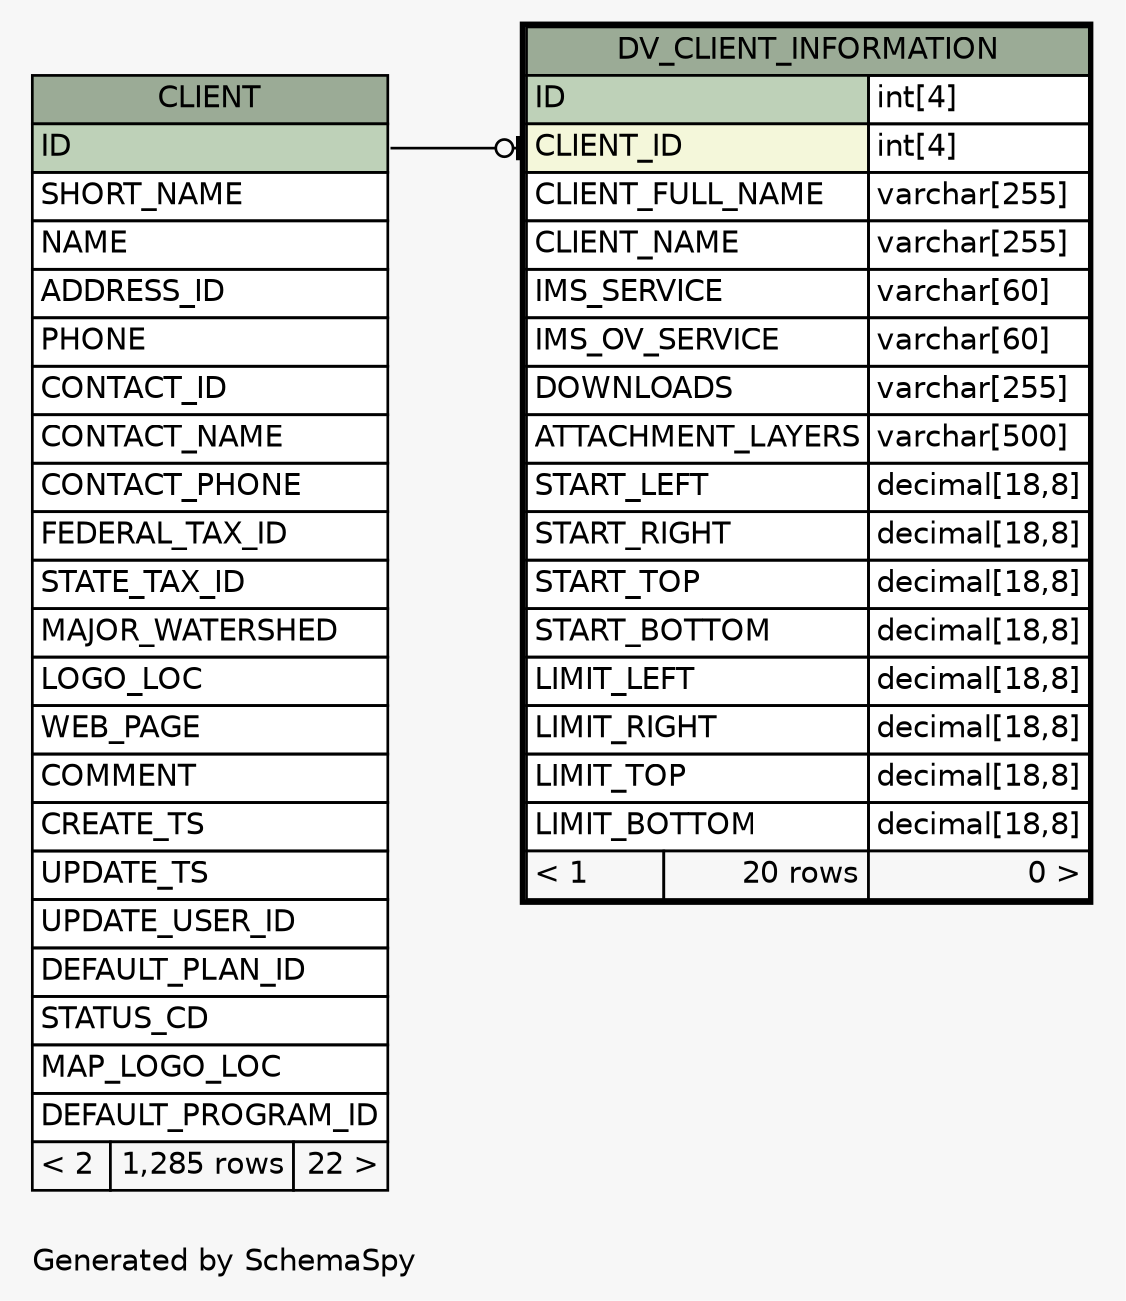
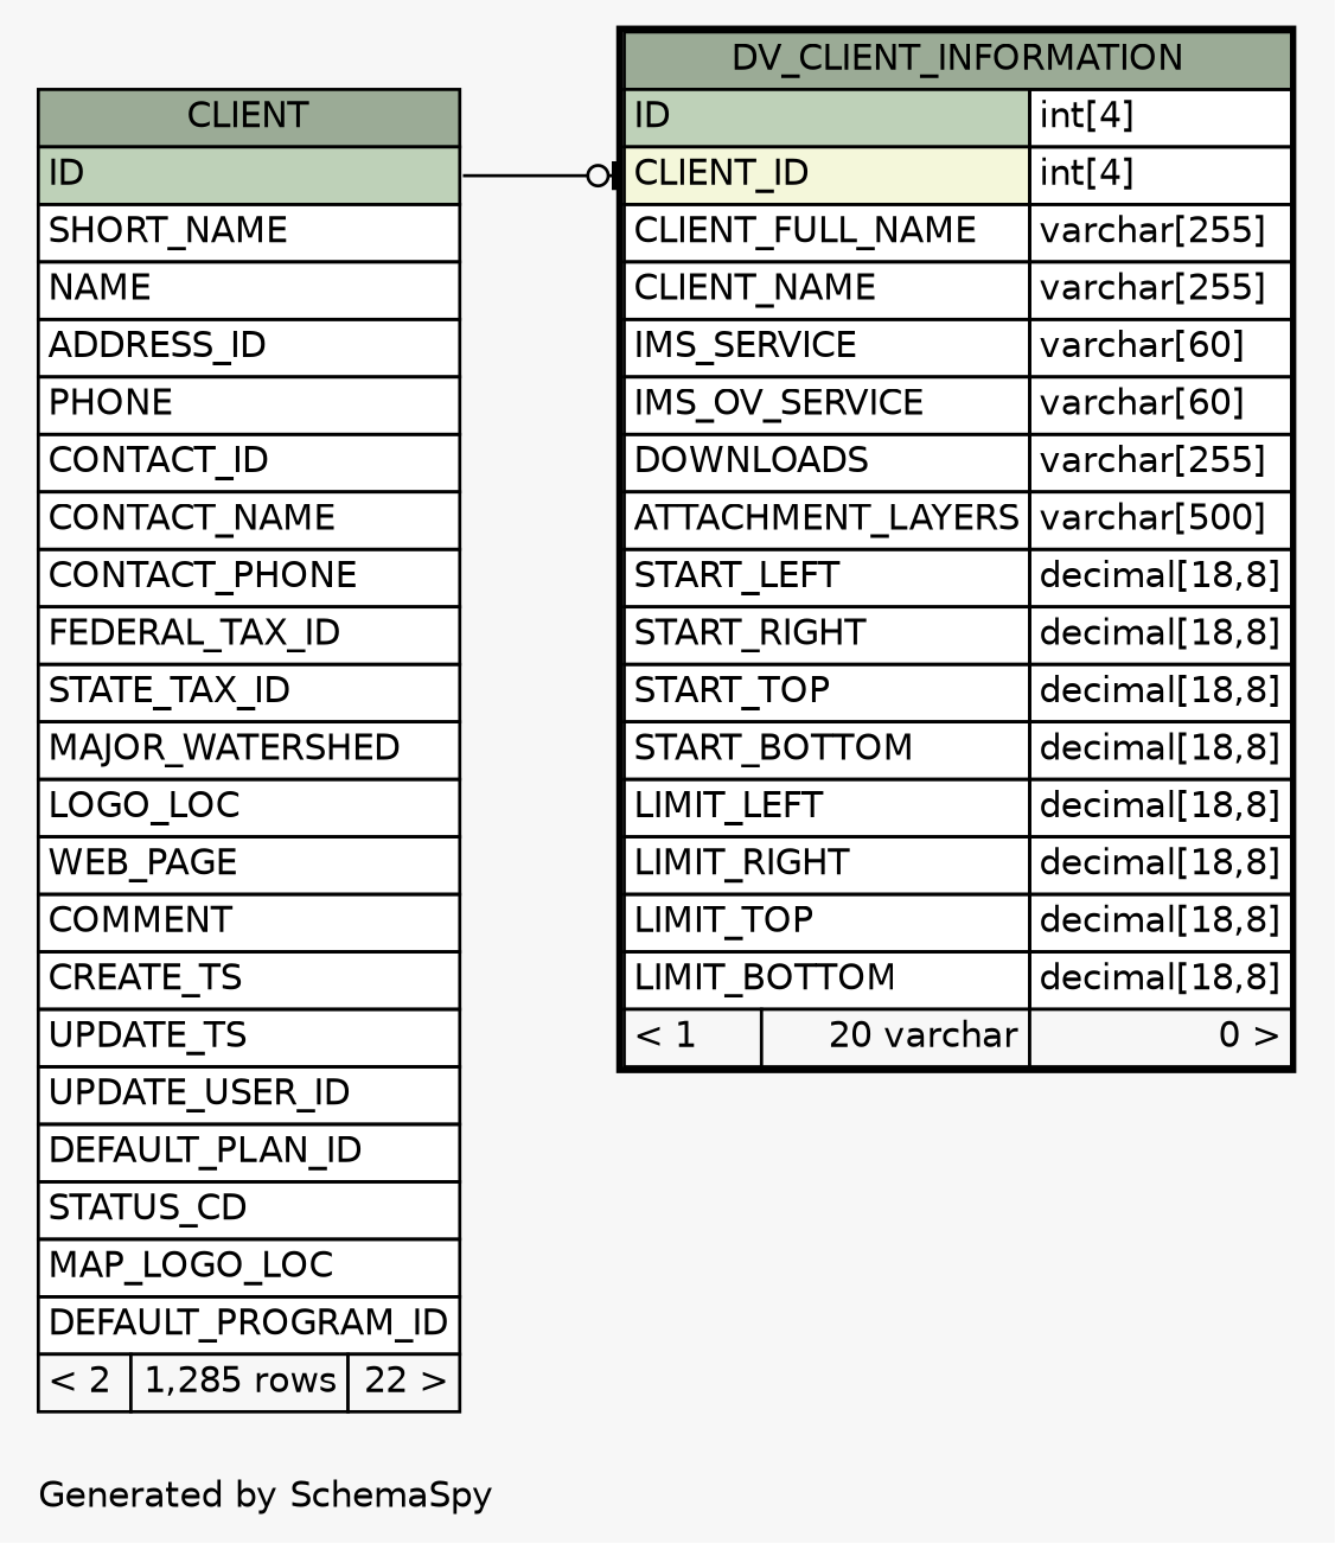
  digraph {
    bgcolor="#f7f7f7"
    fontname=Helvetica
    fontsize=11
    label="\nGenerated by SchemaSpy"
    labeljust=l
    nodesep=0.18
    rankdir=RL
    ranksep=0.46
    node [fontname=Helvetica fontsize=11 shape=plaintext]
-   n1 [label=<     <TABLE BORDER="2" CELLBORDER="1" CELLSPACING="0" BGCOLOR="#ffffff">       <TR><TD COLSPAN="3" BGCOLOR="#9bab96" ALIGN="CENTER">DV_CLIENT_INFORMATION</TD></TR>       <TR><TD PORT="ID" COLSPAN="2" BGCOLOR="#bed1b8" ALIGN="LEFT">ID</TD><TD PORT="ID.type" ALIGN="LEFT">int[4]</TD></TR>       <TR><TD PORT="CLIENT_ID" COLSPAN="2" BGCOLOR="#f4f7da" ALIGN="LEFT">CLIENT_ID</TD><TD PORT="CLIENT_ID.type" ALIGN="LEFT">int[4]</TD></TR>       <TR><TD PORT="CLIENT_FULL_NAME" COLSPAN="2" ALIGN="LEFT">CLIENT_FULL_NAME</TD><TD PORT="CLIENT_FULL_NAME.type" ALIGN="LEFT">varchar[255]</TD></TR>       <TR><TD PORT="CLIENT_NAME" COLSPAN="2" ALIGN="LEFT">CLIENT_NAME</TD><TD PORT="CLIENT_NAME.type" ALIGN="LEFT">varchar[255]</TD></TR>       <TR><TD PORT="IMS_SERVICE" COLSPAN="2" ALIGN="LEFT">IMS_SERVICE</TD><TD PORT="IMS_SERVICE.type" ALIGN="LEFT">varchar[60]</TD></TR>       <TR><TD PORT="IMS_OV_SERVICE" COLSPAN="2" ALIGN="LEFT">IMS_OV_SERVICE</TD><TD PORT="IMS_OV_SERVICE.type" ALIGN="LEFT">varchar[60]</TD></TR>       <TR><TD PORT="DOWNLOADS" COLSPAN="2" ALIGN="LEFT">DOWNLOADS</TD><TD PORT="DOWNLOADS.type" ALIGN="LEFT">varchar[255]</TD></TR>       <TR><TD PORT="ATTACHMENT_LAYERS" COLSPAN="2" ALIGN="LEFT">ATTACHMENT_LAYERS</TD><TD PORT="ATTACHMENT_LAYERS.type" ALIGN="LEFT">varchar[500]</TD></TR>       <TR><TD PORT="START_LEFT" COLSPAN="2" ALIGN="LEFT">START_LEFT</TD><TD PORT="START_LEFT.type" ALIGN="LEFT">decimal[18,8]</TD></TR>       <TR><TD PORT="START_RIGHT" COLSPAN="2" ALIGN="LEFT">START_RIGHT</TD><TD PORT="START_RIGHT.type" ALIGN="LEFT">decimal[18,8]</TD></TR>       <TR><TD PORT="START_TOP" COLSPAN="2" ALIGN="LEFT">START_TOP</TD><TD PORT="START_TOP.type" ALIGN="LEFT">decimal[18,8]</TD></TR>       <TR><TD PORT="START_BOTTOM" COLSPAN="2" ALIGN="LEFT">START_BOTTOM</TD><TD PORT="START_BOTTOM.type" ALIGN="LEFT">decimal[18,8]</TD></TR>       <TR><TD PORT="LIMIT_LEFT" COLSPAN="2" ALIGN="LEFT">LIMIT_LEFT</TD><TD PORT="LIMIT_LEFT.type" ALIGN="LEFT">decimal[18,8]</TD></TR>       <TR><TD PORT="LIMIT_RIGHT" COLSPAN="2" ALIGN="LEFT">LIMIT_RIGHT</TD><TD PORT="LIMIT_RIGHT.type" ALIGN="LEFT">decimal[18,8]</TD></TR>       <TR><TD PORT="LIMIT_TOP" COLSPAN="2" ALIGN="LEFT">LIMIT_TOP</TD><TD PORT="LIMIT_TOP.type" ALIGN="LEFT">decimal[18,8]</TD></TR>       <TR><TD PORT="LIMIT_BOTTOM" COLSPAN="2" ALIGN="LEFT">LIMIT_BOTTOM</TD><TD PORT="LIMIT_BOTTOM.type" ALIGN="LEFT">decimal[18,8]</TD></TR>       <TR><TD ALIGN="LEFT" BGCOLOR="#f7f7f7">&lt; 1</TD><TD ALIGN="RIGHT" BGCOLOR="#f7f7f7">20 rows</TD><TD ALIGN="RIGHT" BGCOLOR="#f7f7f7">0 &gt;</TD></TR>     </TABLE>>]
+   n1 [label=<     <TABLE BORDER="2" CELLBORDER="1" CELLSPACING="0" BGCOLOR="#ffffff">       <TR><TD COLSPAN="3" BGCOLOR="#9bab96" ALIGN="CENTER">DV_CLIENT_INFORMATION</TD></TR>       <TR><TD PORT="ID" COLSPAN="2" BGCOLOR="#bed1b8" ALIGN="LEFT">ID</TD><TD PORT="ID.type" ALIGN="LEFT">int[4]</TD></TR>       <TR><TD PORT="CLIENT_ID" COLSPAN="2" BGCOLOR="#f4f7da" ALIGN="LEFT">CLIENT_ID</TD><TD PORT="CLIENT_ID.type" ALIGN="LEFT">int[4]</TD></TR>       <TR><TD PORT="CLIENT_FULL_NAME" COLSPAN="2" ALIGN="LEFT">CLIENT_FULL_NAME</TD><TD PORT="CLIENT_FULL_NAME.type" ALIGN="LEFT">varchar[255]</TD></TR>       <TR><TD PORT="CLIENT_NAME" COLSPAN="2" ALIGN="LEFT">CLIENT_NAME</TD><TD PORT="CLIENT_NAME.type" ALIGN="LEFT">varchar[255]</TD></TR>       <TR><TD PORT="IMS_SERVICE" COLSPAN="2" ALIGN="LEFT">IMS_SERVICE</TD><TD PORT="IMS_SERVICE.type" ALIGN="LEFT">varchar[60]</TD></TR>       <TR><TD PORT="IMS_OV_SERVICE" COLSPAN="2" ALIGN="LEFT">IMS_OV_SERVICE</TD><TD PORT="IMS_OV_SERVICE.type" ALIGN="LEFT">varchar[60]</TD></TR>       <TR><TD PORT="DOWNLOADS" COLSPAN="2" ALIGN="LEFT">DOWNLOADS</TD><TD PORT="DOWNLOADS.type" ALIGN="LEFT">varchar[255]</TD></TR>       <TR><TD PORT="ATTACHMENT_LAYERS" COLSPAN="2" ALIGN="LEFT">ATTACHMENT_LAYERS</TD><TD PORT="ATTACHMENT_LAYERS.type" ALIGN="LEFT">varchar[500]</TD></TR>       <TR><TD PORT="START_LEFT" COLSPAN="2" ALIGN="LEFT">START_LEFT</TD><TD PORT="START_LEFT.type" ALIGN="LEFT">decimal[18,8]</TD></TR>       <TR><TD PORT="START_RIGHT" COLSPAN="2" ALIGN="LEFT">START_RIGHT</TD><TD PORT="START_RIGHT.type" ALIGN="LEFT">decimal[18,8]</TD></TR>       <TR><TD PORT="START_TOP" COLSPAN="2" ALIGN="LEFT">START_TOP</TD><TD PORT="START_TOP.type" ALIGN="LEFT">decimal[18,8]</TD></TR>       <TR><TD PORT="START_BOTTOM" COLSPAN="2" ALIGN="LEFT">START_BOTTOM</TD><TD PORT="START_BOTTOM.type" ALIGN="LEFT">decimal[18,8]</TD></TR>       <TR><TD PORT="LIMIT_LEFT" COLSPAN="2" ALIGN="LEFT">LIMIT_LEFT</TD><TD PORT="LIMIT_LEFT.type" ALIGN="LEFT">decimal[18,8]</TD></TR>       <TR><TD PORT="LIMIT_RIGHT" COLSPAN="2" ALIGN="LEFT">LIMIT_RIGHT</TD><TD PORT="LIMIT_RIGHT.type" ALIGN="LEFT">decimal[18,8]</TD></TR>       <TR><TD PORT="LIMIT_TOP" COLSPAN="2" ALIGN="LEFT">LIMIT_TOP</TD><TD PORT="LIMIT_TOP.type" ALIGN="LEFT">decimal[18,8]</TD></TR>       <TR><TD PORT="LIMIT_BOTTOM" COLSPAN="2" ALIGN="LEFT">LIMIT_BOTTOM</TD><TD PORT="LIMIT_BOTTOM.type" ALIGN="LEFT">decimal[18,8]</TD></TR>       <TR><TD ALIGN="LEFT" BGCOLOR="#f7f7f7">&lt; 1</TD><TD ALIGN="RIGHT" BGCOLOR="#f7f7f7">20 varchar</TD><TD ALIGN="RIGHT" BGCOLOR="#f7f7f7">0 &gt;</TD></TR>     </TABLE>>]
    n2 [label=<     <TABLE BORDER="0" CELLBORDER="1" CELLSPACING="0" BGCOLOR="#ffffff">       <TR><TD COLSPAN="3" BGCOLOR="#9bab96" ALIGN="CENTER">CLIENT</TD></TR>       <TR><TD PORT="ID" COLSPAN="3" BGCOLOR="#bed1b8" ALIGN="LEFT">ID</TD></TR>       <TR><TD PORT="SHORT_NAME" COLSPAN="3" ALIGN="LEFT">SHORT_NAME</TD></TR>       <TR><TD PORT="NAME" COLSPAN="3" ALIGN="LEFT">NAME</TD></TR>       <TR><TD PORT="ADDRESS_ID" COLSPAN="3" ALIGN="LEFT">ADDRESS_ID</TD></TR>       <TR><TD PORT="PHONE" COLSPAN="3" ALIGN="LEFT">PHONE</TD></TR>       <TR><TD PORT="CONTACT_ID" COLSPAN="3" ALIGN="LEFT">CONTACT_ID</TD></TR>       <TR><TD PORT="CONTACT_NAME" COLSPAN="3" ALIGN="LEFT">CONTACT_NAME</TD></TR>       <TR><TD PORT="CONTACT_PHONE" COLSPAN="3" ALIGN="LEFT">CONTACT_PHONE</TD></TR>       <TR><TD PORT="FEDERAL_TAX_ID" COLSPAN="3" ALIGN="LEFT">FEDERAL_TAX_ID</TD></TR>       <TR><TD PORT="STATE_TAX_ID" COLSPAN="3" ALIGN="LEFT">STATE_TAX_ID</TD></TR>       <TR><TD PORT="MAJOR_WATERSHED" COLSPAN="3" ALIGN="LEFT">MAJOR_WATERSHED</TD></TR>       <TR><TD PORT="LOGO_LOC" COLSPAN="3" ALIGN="LEFT">LOGO_LOC</TD></TR>       <TR><TD PORT="WEB_PAGE" COLSPAN="3" ALIGN="LEFT">WEB_PAGE</TD></TR>       <TR><TD PORT="COMMENT" COLSPAN="3" ALIGN="LEFT">COMMENT</TD></TR>       <TR><TD PORT="CREATE_TS" COLSPAN="3" ALIGN="LEFT">CREATE_TS</TD></TR>       <TR><TD PORT="UPDATE_TS" COLSPAN="3" ALIGN="LEFT">UPDATE_TS</TD></TR>       <TR><TD PORT="UPDATE_USER_ID" COLSPAN="3" ALIGN="LEFT">UPDATE_USER_ID</TD></TR>       <TR><TD PORT="DEFAULT_PLAN_ID" COLSPAN="3" ALIGN="LEFT">DEFAULT_PLAN_ID</TD></TR>       <TR><TD PORT="STATUS_CD" COLSPAN="3" ALIGN="LEFT">STATUS_CD</TD></TR>       <TR><TD PORT="MAP_LOGO_LOC" COLSPAN="3" ALIGN="LEFT">MAP_LOGO_LOC</TD></TR>       <TR><TD PORT="DEFAULT_PROGRAM_ID" COLSPAN="3" ALIGN="LEFT">DEFAULT_PROGRAM_ID</TD></TR>       <TR><TD ALIGN="LEFT" BGCOLOR="#f7f7f7">&lt; 2</TD><TD ALIGN="RIGHT" BGCOLOR="#f7f7f7">1,285 rows</TD><TD ALIGN="RIGHT" BGCOLOR="#f7f7f7">22 &gt;</TD></TR>     </TABLE>>]
    n1 -> n2 [arrowhead=none arrowsize=0.8 arrowtail=teeodot dir=back headport="ID:e" tailport="CLIENT_ID:w"]
  }
